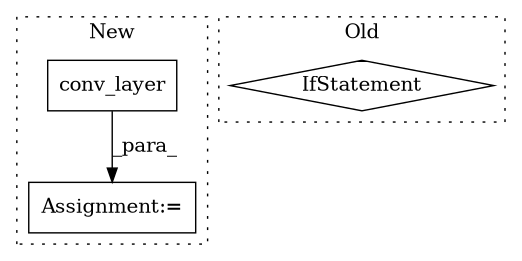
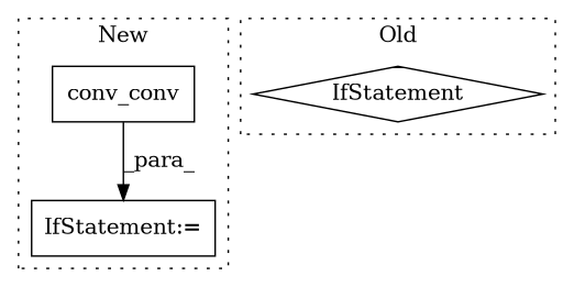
  digraph {
    node [shape=box]
-   n1 [a=32 l="11,1" label=conv_layer s="8812,8835"]
-   n2 [a=7 l=1 label="Assignment:=" s=8800]
+   n1 [a=32 l="11,1" label=conv_conv s="8812,8835"]
+   n2 [a=7 l=1 label="IfStatement:=" s=8800]
    n3 [a=25 l="4,2" label=IfStatement s="7827,7848" shape=diamond]
    subgraph cluster_1 {
      label=New
      style=dotted
      n1
      n2
    }
    subgraph cluster_2 {
      label=Old
      style=dotted
      n3
    }
    n1 -> n2 [label=_para_]
  }
